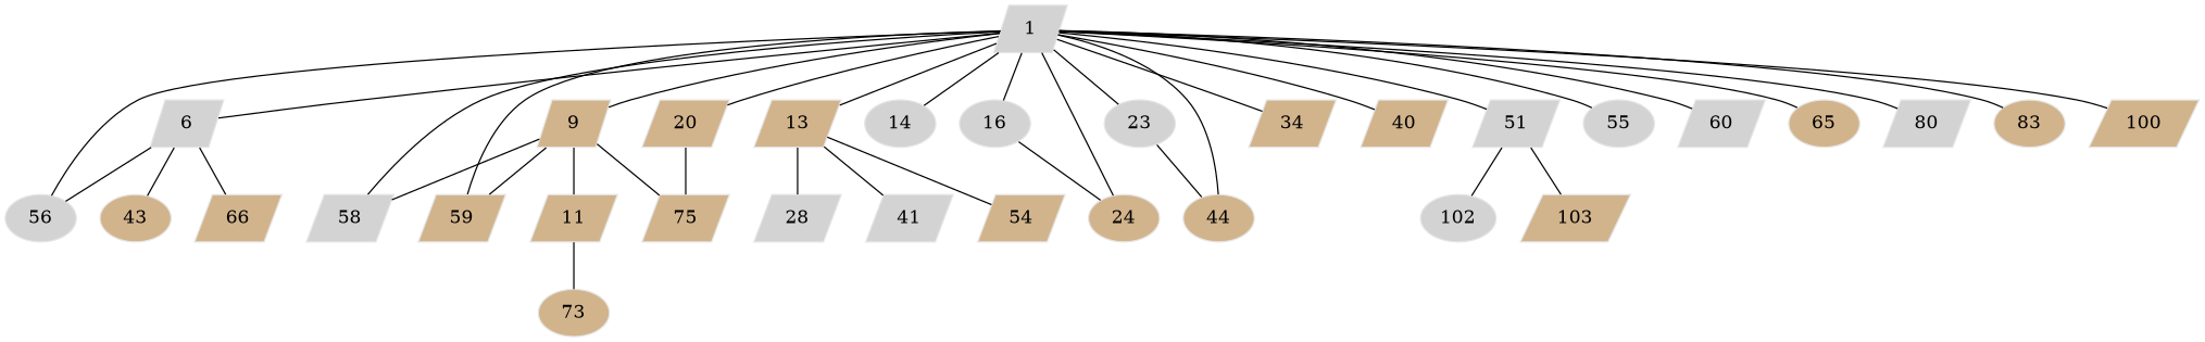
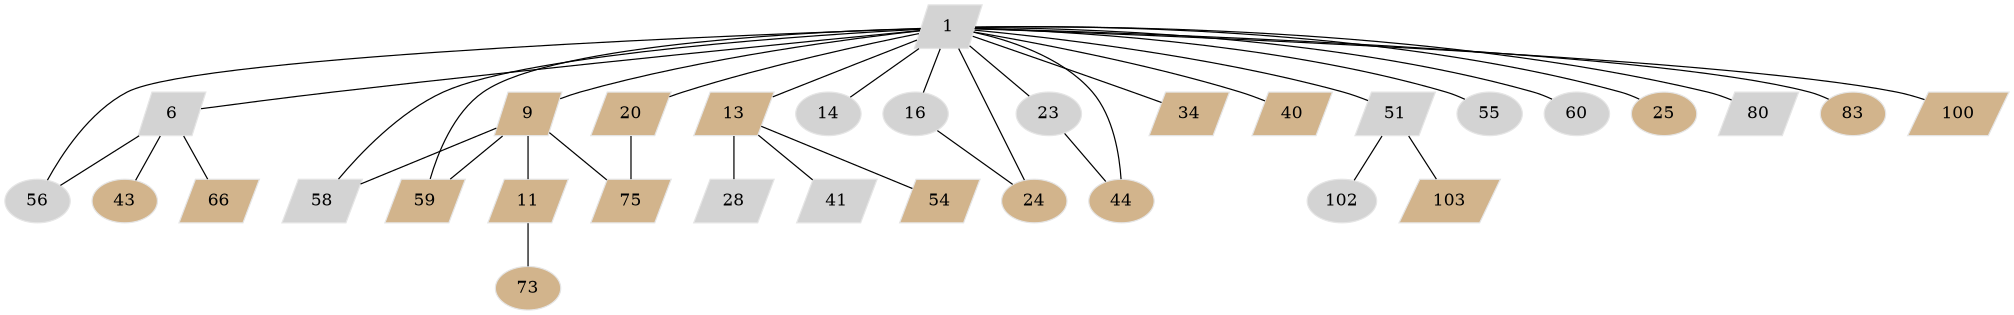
  graph {
    node [color=gray90 fillcolor=tan shape=parallelogram style=filled]
    1 [fillcolor=lightgrey super="+3+12+2+95+22"]
    6 [fillcolor=lightgrey super="+7+53"]
    9 [super="+33"]
    13 [super="+25"]
    14 [fillcolor=lightgrey shape=ellipse super="+15"]
    16 [fillcolor=lightgrey shape=ellipse super="+32+42+19"]
    20 [super="+78+92"]
    23 [fillcolor=lightgrey shape=ellipse super="+29"]
    24 [shape=ellipse super="+88+93+30"]
    34 [super="+90+86+46"]
    40 [super="+47"]
    44 [shape=ellipse]
    51 [fillcolor=lightgrey super="+70"]
    55 [fillcolor=lightgrey shape=ellipse]
    56 [fillcolor=lightgrey shape=ellipse]
    58 [fillcolor=lightgrey]
    59
-   60 [fillcolor=lightgrey]
-   65 [shape=ellipse]
+   60 [fillcolor=lightgrey shape=ellipse]
+   65 [shape=ellipse label=25]
    80 [fillcolor=lightgrey]
    83 [shape=ellipse]
    100
    43 [shape=ellipse super="+99"]
    66
    11 [super="+50+57+89+17"]
    75
    73 [shape=ellipse]
    28 [fillcolor=lightgrey super="+39+71"]
    41 [fillcolor=lightgrey]
    54 [super="+85+69"]
    102 [fillcolor=lightgrey shape=ellipse]
    103
    1 -- 6
    1 -- 9
    1 -- 13
    1 -- 14
    1 -- 16 [weight=3]
    1 -- 20 [weight=2]
    1 -- 23
    1 -- 24
    1 -- 34 [weight=2]
    1 -- 40
    1 -- 44
    1 -- 51
    1 -- 55
    1 -- 56
    1 -- 58
    1 -- 59 [weight=2]
    1 -- 60
    1 -- 65
    1 -- 80
    1 -- 83
    1 -- 100
    6 -- 56
    6 -- 43
    6 -- 66
    9 -- 58
    9 -- 59
    9 -- 11
    9 -- 75
    13 -- 28
    13 -- 41
    13 -- 54
    16 -- 24
    20 -- 75
    23 -- 44
    51 -- 102
    51 -- 103
    11 -- 73
  }
